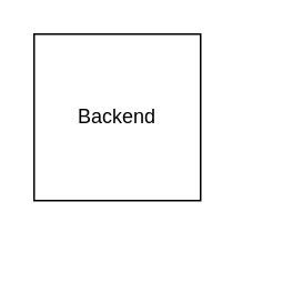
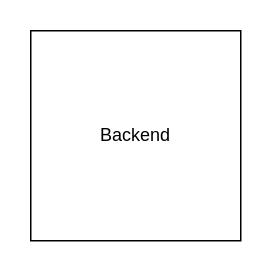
  <mxCell id="0" />
  <mxCell id="1" parent="0" />
- <mxCell id="2" value="Backend" style="whiteSpace=wrap;html=1;aspect=fixed;" vertex="1" parent="1"><mxGeometry x="20" y="20" width="100" height="100" as="geometry" /></mxCell>
+ <mxCell id="2" value="Backend" style="whiteSpace=wrap;html=1;aspect=fixed;" vertex="1" parent="1"><mxGeometry x="20" y="20" width="140" height="140" as="geometry" /></mxCell>
